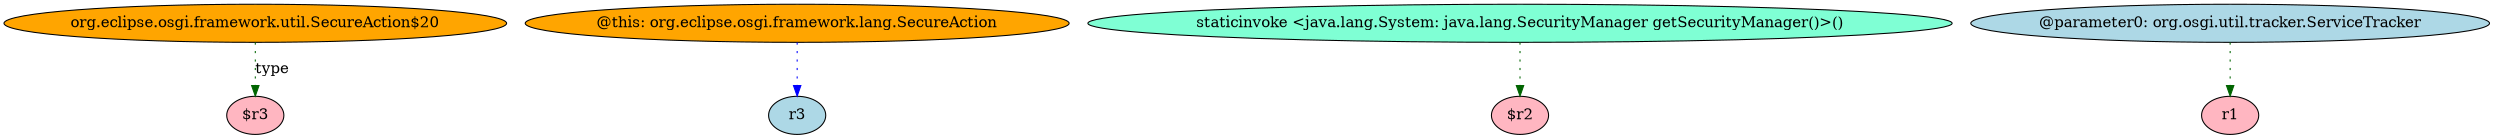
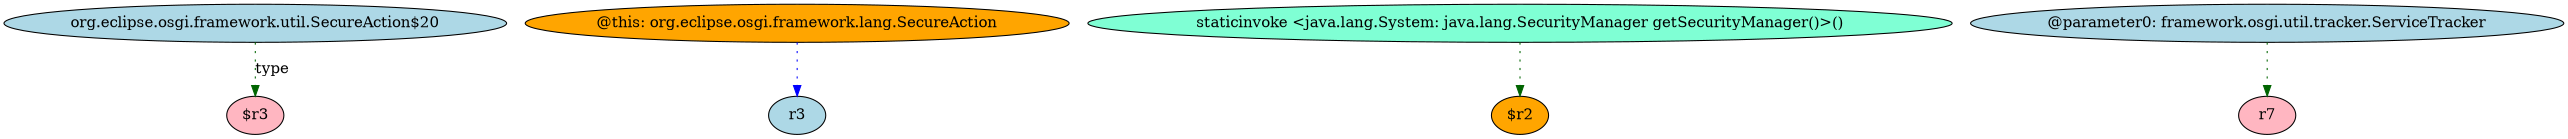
  digraph {
    fontname="DejaVu Serif"
    node [fillcolor=lightpink fontname="DejaVu Serif" style=filled]
    edge [color=darkgreen fontname="DejaVu Serif" style=dotted]
-   n1 [fillcolor=orange label="org.eclipse.osgi.framework.util.SecureAction$20"]
+   n1 [fillcolor=lightblue label="org.eclipse.osgi.framework.util.SecureAction$20"]
    n2 [label="$r3"]
    n3 [fillcolor=orange label="@this: org.eclipse.osgi.framework.lang.SecureAction"]
    n4 [fillcolor=lightblue label=r3]
    n5 [fillcolor=aquamarine label="staticinvoke <java.lang.System: java.lang.SecurityManager getSecurityManager()>()"]
-   n6 [label="$r2"]
-   n7 [fillcolor=lightblue label="@parameter0: org.osgi.util.tracker.ServiceTracker"]
-   n8 [label=r1]
+   n6 [fillcolor=orange label="$r2"]
+   n7 [fillcolor=lightblue label="@parameter0: framework.osgi.util.tracker.ServiceTracker"]
+   n8 [label=r7]
    n1 -> n2 [label=type]
    n3 -> n4 [color=blue]
    n5 -> n6
    n7 -> n8
  }
